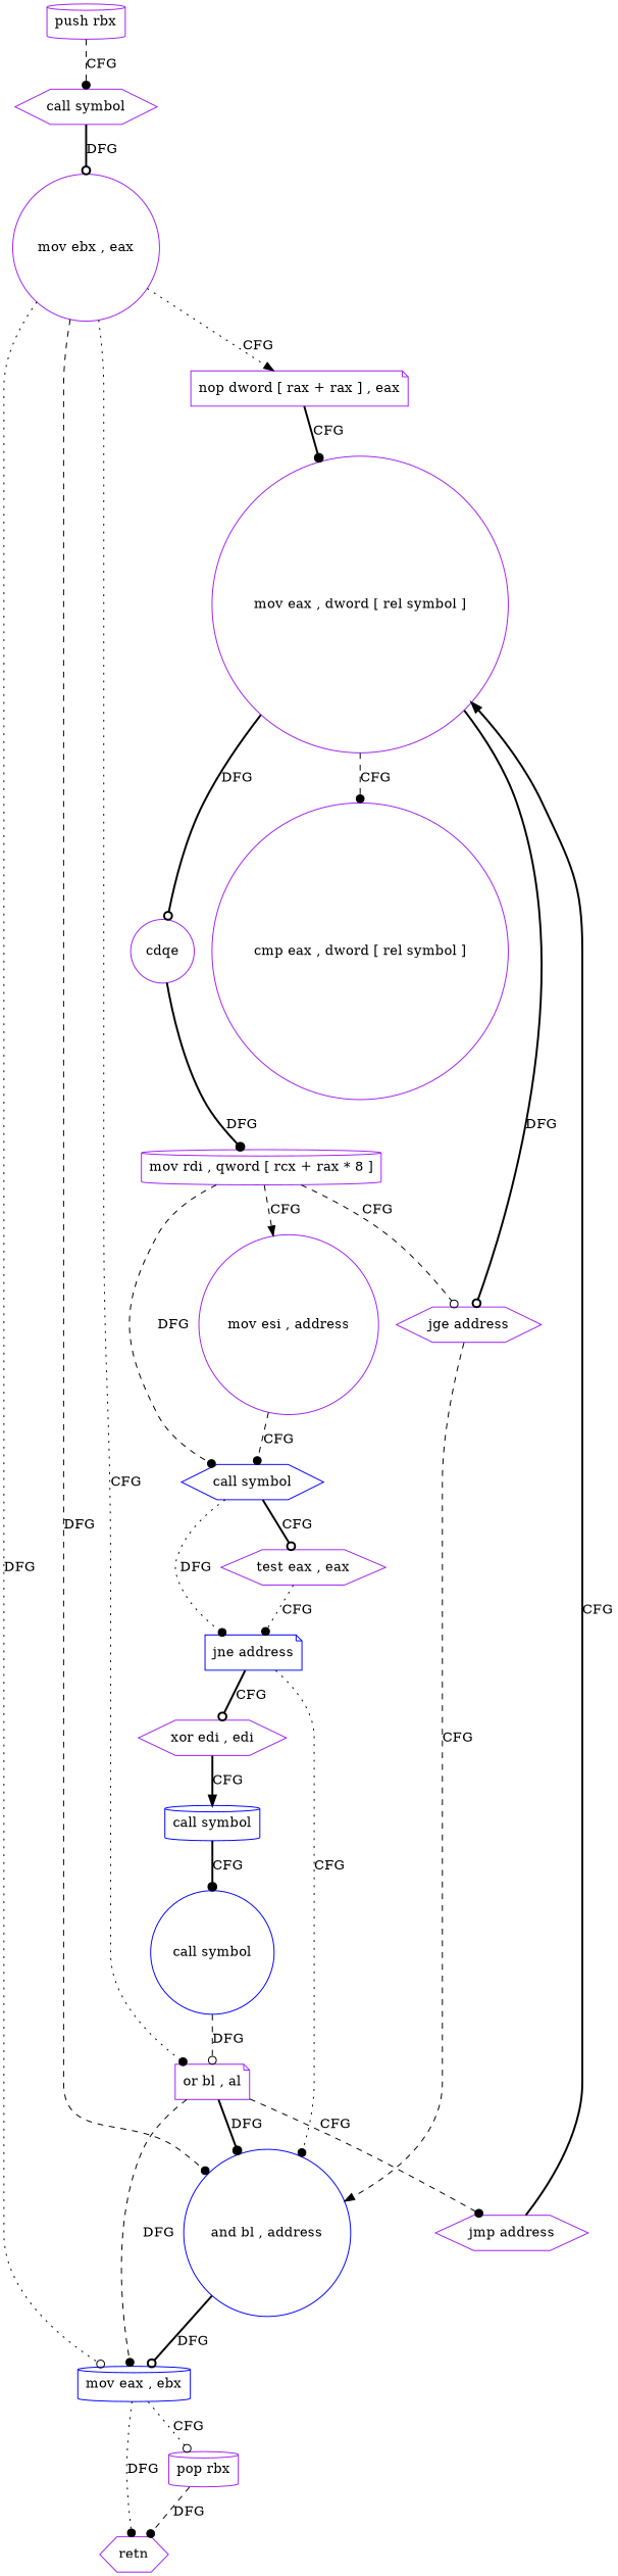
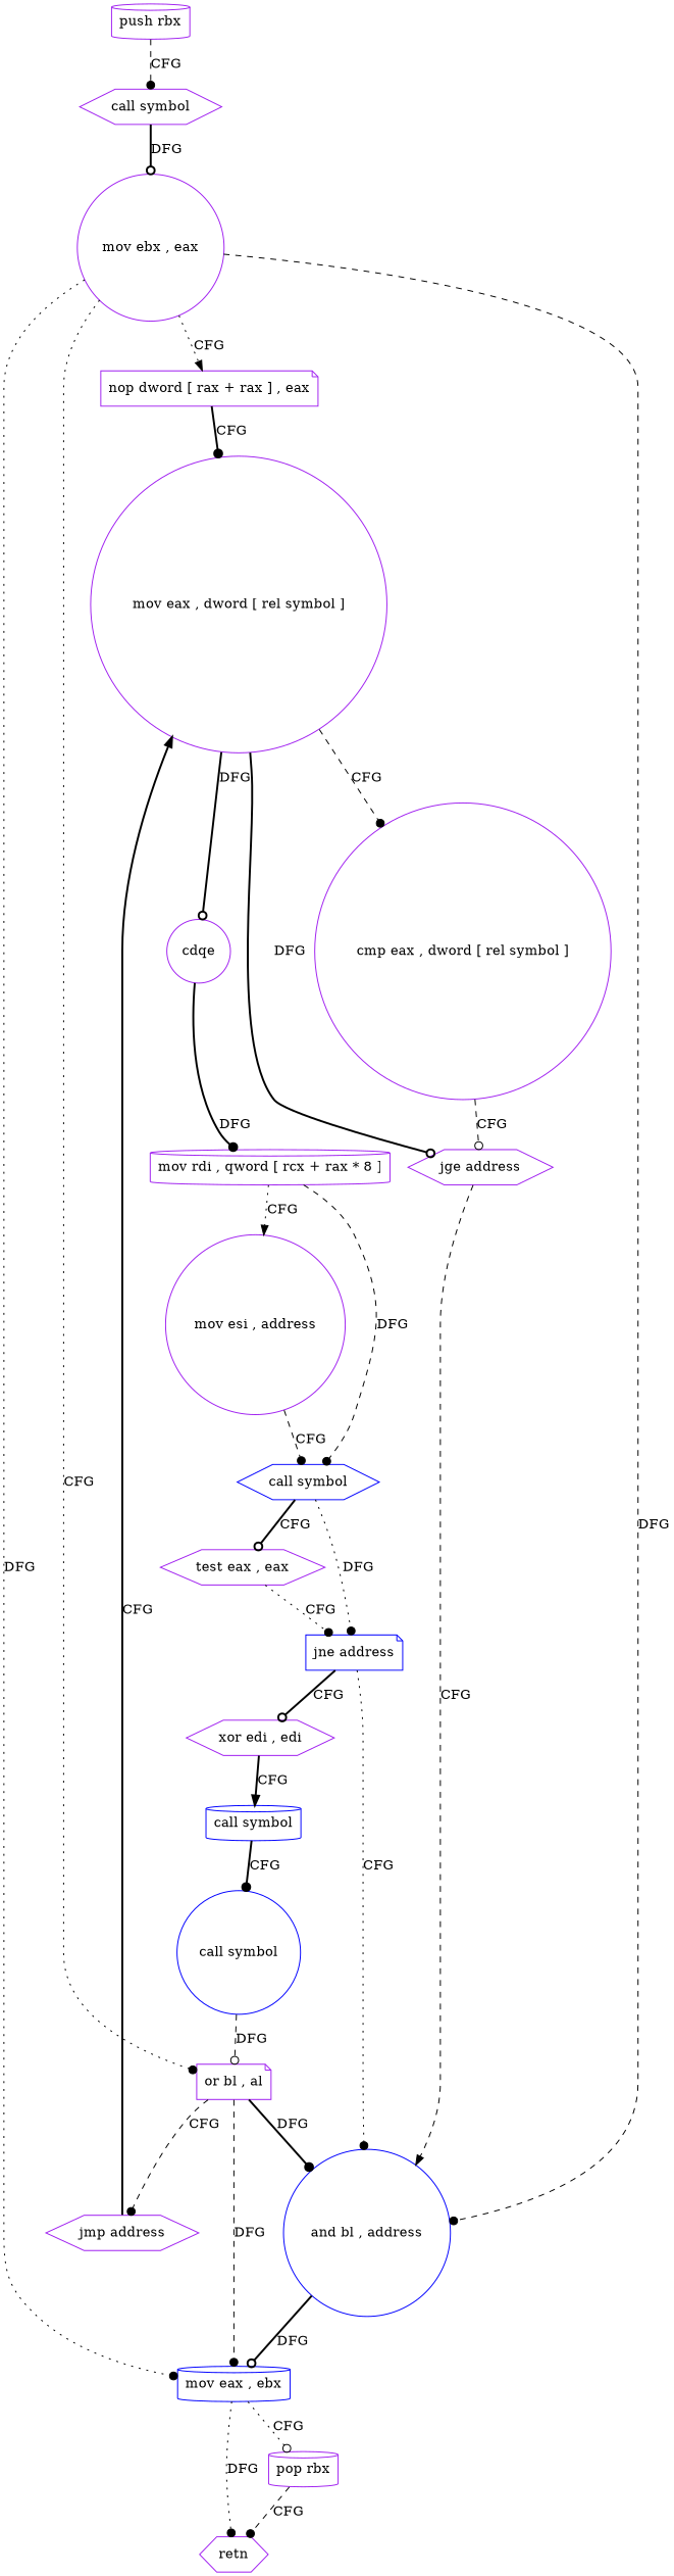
  digraph {
    node [color=purple shape=hexagon]
    edge [arrowhead=dot style=dashed]
    n1 [label="push rbx" shape=cylinder]
    n2 [label="call symbol"]
    n3 [label="mov ebx , eax" shape=circle]
    n4 [label="nop dword [ rax + rax ] , eax" shape=note]
    n5 [color=blue label="and bl , address" shape=circle]
    n6 [color=blue label="mov eax , ebx" shape=cylinder]
    n7 [label="or bl , al" shape=note]
    n8 [label="mov eax , dword [ rel symbol ]" shape=circle]
    n9 [label="pop rbx" shape=cylinder]
    n10 [label=retn]
    n11 [label="jmp address"]
    n12 [label=cdqe shape=circle]
    n13 [label="cmp eax , dword [ rel symbol ]" shape=circle]
    n14 [label="jge address"]
    n15 [label="mov rdi , qword [ rcx + rax * 8 ]" shape=cylinder]
    n16 [label="mov esi , address" shape=circle]
    n17 [color=blue label="call symbol"]
    n18 [label="test eax , eax"]
    n19 [color=blue label="jne address" shape=note]
    n20 [label="xor edi , edi"]
    n21 [color=blue label="call symbol" shape=cylinder]
    n22 [color=blue label="call symbol" shape=circle]
    n1 -> n2 [label=CFG]
    n2 -> n3 [arrowhead=odot label=DFG style=bold]
    n3 -> n4 [arrowhead=normal label=CFG style=dotted]
    n3 -> n5 [label=DFG]
-   n3 -> n6 [arrowhead=odot label=DFG style=dotted]
+   n3 -> n6 [label=DFG style=dotted]
    n3 -> n7 [label=CFG style=dotted]
    n4 -> n8 [label=CFG style=bold]
    n5 -> n6 [arrowhead=odot label=DFG style=bold]
    n6 -> n9 [arrowhead=odot label=CFG style=dotted]
    n6 -> n10 [label=DFG style=dotted]
    n7 -> n5 [label=DFG style=bold]
    n7 -> n6 [label=DFG]
    n7 -> n11 [label=CFG]
    n8 -> n12 [arrowhead=odot label=DFG style=bold]
    n8 -> n13 [label=CFG]
    n8 -> n14 [arrowhead=odot label=DFG style=bold]
-   n9 -> n10 [label=DFG]
+   n9 -> n10 [label=CFG]
    n11 -> n8 [arrowhead=normal label=CFG style=bold]
    n12 -> n15 [label=DFG style=bold]
-   n15 -> n14 [arrowhead=odot label=CFG]
+   n13 -> n14 [arrowhead=odot label=CFG]
    n14 -> n5 [arrowhead=normal label=CFG]
-   n15 -> n16 [arrowhead=normal label=CFG]
+   n15 -> n16 [arrowhead=normal label=CFG style=dotted]
    n15 -> n17 [label=DFG]
    n16 -> n17 [label=CFG]
    n17 -> n18 [arrowhead=odot label=CFG style=bold]
    n17 -> n19 [label=DFG style=dotted]
    n18 -> n19 [label=CFG style=dotted]
    n19 -> n5 [label=CFG style=dotted]
    n19 -> n20 [arrowhead=odot label=CFG style=bold]
    n20 -> n21 [arrowhead=normal label=CFG style=bold]
    n21 -> n22 [label=CFG style=bold]
    n22 -> n7 [arrowhead=odot label=DFG]
  }
